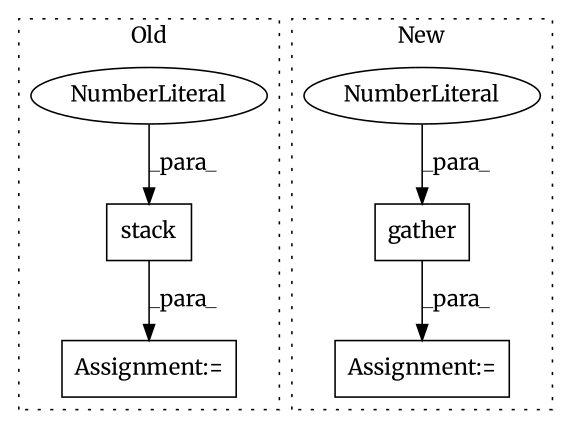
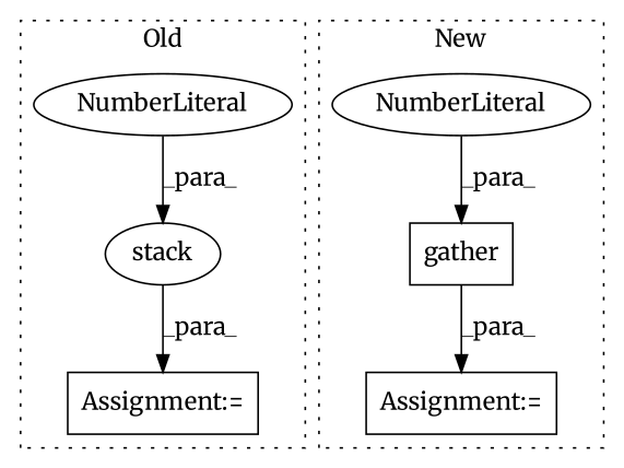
  digraph {
    fontname=Merriweather
    node [a=32 l=1 shape=box fontname=Merriweather]
    edge [fontname=Merriweather]
-   n1 [l="6,1" label=stack s="3555,3577"]
+   n1 [l="6,1" label=stack s="3555,3577" shape=ellipse]
    n2 [a=7 label="Assignment:=" s=3543]
    n3 [a=34 label=NumberLiteral s=3576 shape=ellipse]
    n4 [l="7,1" label=gather s="3421,3462"]
    n5 [a=34 label=NumberLiteral s=3461 shape=ellipse]
    n6 [a=7 label="Assignment:=" s=3409]
    subgraph cluster_1 {
      label=Old
      style=dotted
      n1
      n2
      n3
    }
    subgraph cluster_2 {
      label=New
      style=dotted
      n4
      n5
      n6
    }
    n1 -> n2 [label=_para_]
    n3 -> n1 [label=_para_]
    n4 -> n6 [label=_para_]
    n5 -> n4 [label=_para_]
  }
